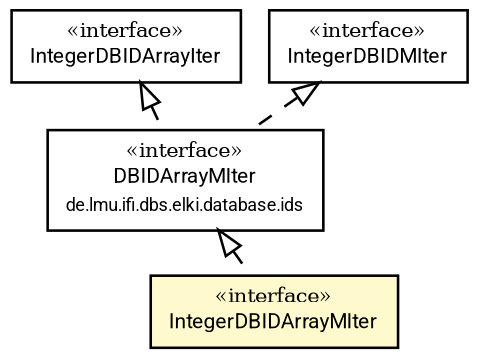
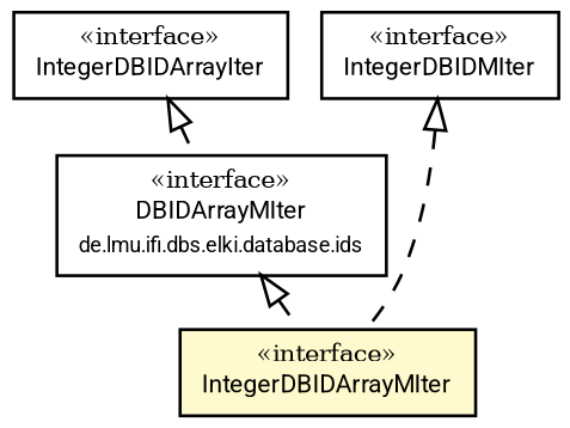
  digraph {
    fontname="DejaVu Serif"
    nodesep=0.15
    rankdir=TB
    ranksep=0.25
    node [fontcolor=black fontname="DejaVu Serif" fontsize=8 margin=0 shape=plaintext]
    edge [arrowtail=empty color=black dir=back fontname="DejaVu Serif" fontsize=7 labelfontname=Roboto labelfontsize=7 style=dashed weight=9]
    n1 [height=0 label=<<table title="de.lmu.ifi.dbs.elki.database.ids.DBIDArrayMIter" border="0" cellborder="1" cellspacing="0" cellpadding="2" href="../DBIDArrayMIter.html" target="_parent"> 		<tr><td><table border="0" cellspacing="0" cellpadding="1"> 		<tr><td align="center" balign="center"> &#171;interface&#187; </td></tr> 		<tr><td align="center" balign="center"> <font face="Roboto">DBIDArrayMIter</font> </td></tr> 		<tr><td align="center" balign="center"> <font face="Roboto" point-size="7.0">de.lmu.ifi.dbs.elki.database.ids</font> </td></tr> 		</table></td></tr> 		</table>> width=0]
    n2 [height=0 label=<<table title="de.lmu.ifi.dbs.elki.database.ids.integer.IntegerDBIDArrayMIter" border="0" cellborder="1" cellspacing="0" cellpadding="2" bgcolor="lemonChiffon" href="IntegerDBIDArrayMIter.html" target="_parent"> 		<tr><td><table border="0" cellspacing="0" cellpadding="1"> 		<tr><td align="center" balign="center"> &#171;interface&#187; </td></tr> 		<tr><td align="center" balign="center"> <font face="Roboto">IntegerDBIDArrayMIter</font> </td></tr> 		</table></td></tr> 		</table>> width=0]
    n3 [height=0 label=<<table title="de.lmu.ifi.dbs.elki.database.ids.integer.IntegerDBIDMIter" border="0" cellborder="1" cellspacing="0" cellpadding="2" href="IntegerDBIDMIter.html" target="_parent"> 		<tr><td><table border="0" cellspacing="0" cellpadding="1"> 		<tr><td align="center" balign="center"> &#171;interface&#187; </td></tr> 		<tr><td align="center" balign="center"> <font face="Roboto">IntegerDBIDMIter</font> </td></tr> 		</table></td></tr> 		</table>> width=0]
    n4 [height=0 label=<<table title="de.lmu.ifi.dbs.elki.database.ids.integer.IntegerDBIDArrayIter" border="0" cellborder="1" cellspacing="0" cellpadding="2" href="IntegerDBIDArrayIter.html" target="_parent"> 		<tr><td><table border="0" cellspacing="0" cellpadding="1"> 		<tr><td align="center" balign="center"> &#171;interface&#187; </td></tr> 		<tr><td align="center" balign="center"> <font face="Roboto">IntegerDBIDArrayIter</font> </td></tr> 		</table></td></tr> 		</table>> width=0]
    n1 -> n2
-   n3 -> n1
+   n3 -> n2
    n4 -> n1
  }
